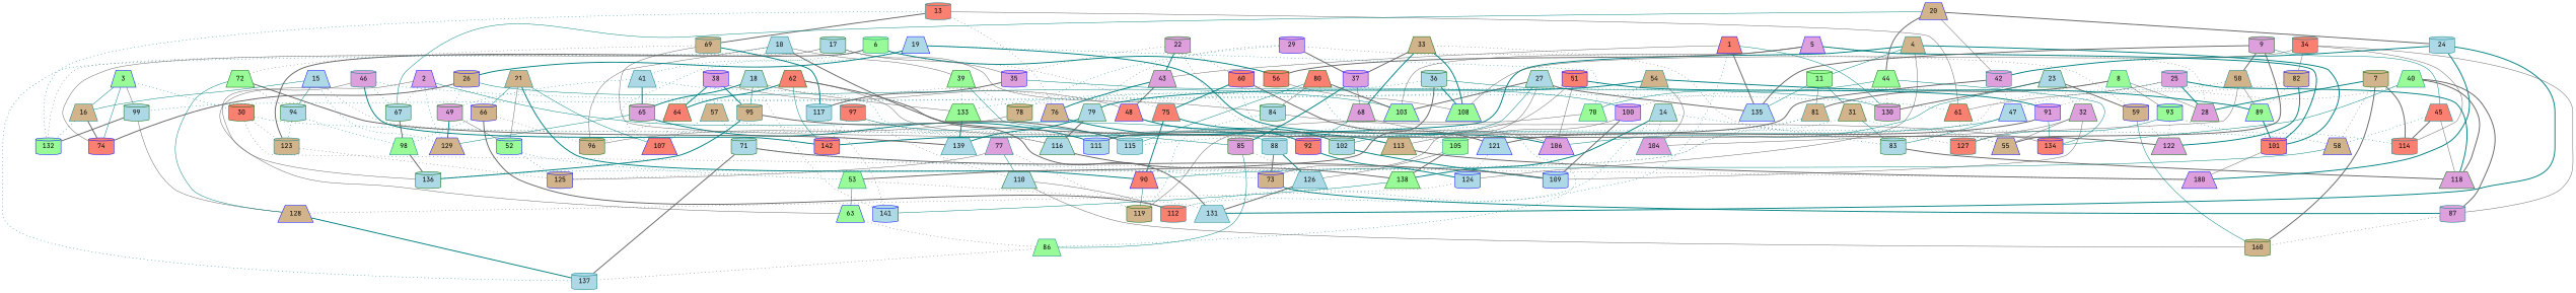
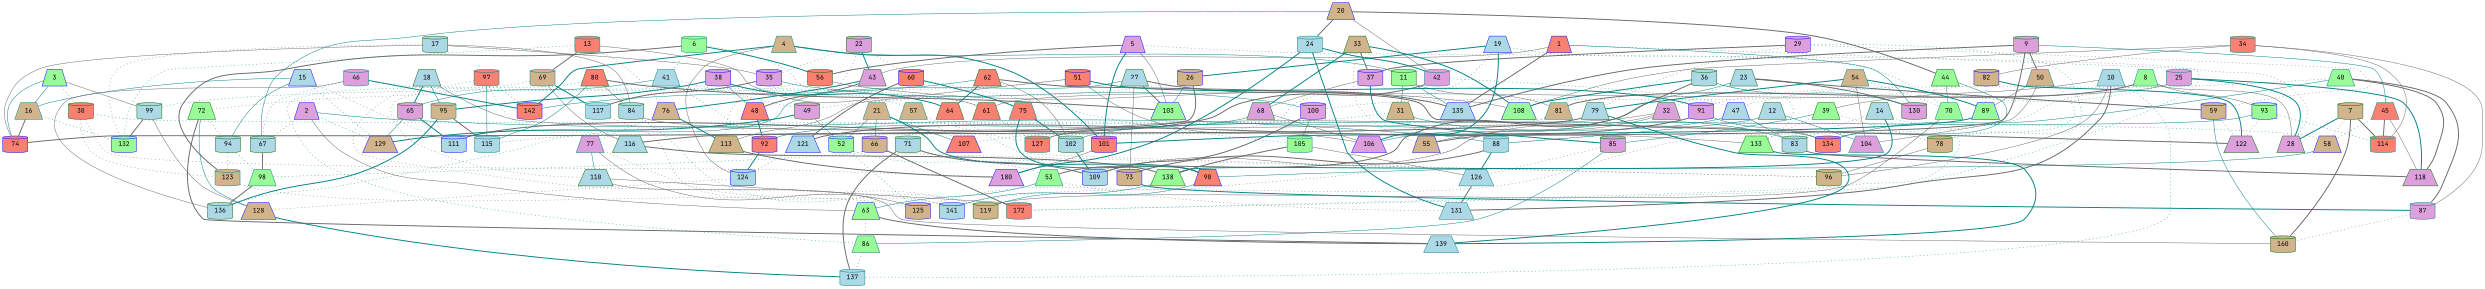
  graph {
    fontname="JetBrains Mono"
    node [color=blue fillcolor=lightblue fontname="JetBrains Mono" shape=trapezium style=filled]
    edge [color=gray40 fontname="JetBrains Mono" style=solid]
    1 [fillcolor=salmon]
    43 [color=darkgreen fillcolor=plum]
-   112 [color=teal fillcolor=salmon shape=cylinder]
+   112 [color=teal fillcolor=salmon shape=cylinder label=172]
    130 [color=darkgreen fillcolor=plum shape=cylinder]
    135
    76 [fillcolor=tan]
    48 [fillcolor=salmon]
    2 [fillcolor=plum]
    63 [fillcolor=palegreen]
    67 [color=darkgreen shape=cylinder]
    88 [color=teal shape=cylinder]
    129 [fillcolor=tan]
    86 [color=teal fillcolor=palegreen]
    139 [color=teal]
    98 [color=teal fillcolor=palegreen]
    73 [fillcolor=tan shape=cylinder]
    126 [color=teal]
    3 [fillcolor=palegreen]
    16 [color=teal fillcolor=tan]
    30 [color=darkgreen fillcolor=salmon shape=cylinder]
    74 [fillcolor=salmon shape=cylinder]
    99 [color=darkgreen shape=cylinder]
    132 [fillcolor=palegreen shape=cylinder]
    123 [color=teal fillcolor=tan shape=cylinder]
    58 [fillcolor=tan]
    n26 [fillcolor=plum label=180]
    128 [fillcolor=tan]
    4 [color=teal fillcolor=tan]
    11 [color=darkgreen fillcolor=palegreen shape=cylinder]
    101 [fillcolor=salmon shape=cylinder]
    124 [shape=cylinder]
    142 [fillcolor=salmon shape=cylinder]
    81 [color=teal fillcolor=tan]
    31 [color=darkgreen fillcolor=tan]
    5 [fillcolor=plum]
    28 [color=darkgreen fillcolor=plum]
    56 [color=darkgreen fillcolor=salmon shape=cylinder]
    103 [fillcolor=palegreen]
    108 [fillcolor=palegreen]
    117 [color=teal shape=cylinder]
    6 [color=teal fillcolor=palegreen shape=cylinder]
    41 [color=teal]
    75 [color=teal fillcolor=salmon]
    65 [color=darkgreen fillcolor=plum shape=cylinder]
    49 [color=darkgreen fillcolor=plum shape=cylinder]
    92 [fillcolor=salmon shape=cylinder]
    90 [fillcolor=salmon]
    102 [color=darkgreen shape=cylinder]
    125 [fillcolor=tan shape=cylinder]
    7 [color=darkgreen fillcolor=tan shape=cylinder]
    114 [color=teal fillcolor=salmon shape=cylinder]
    n52 [color=darkgreen fillcolor=tan label=160 shape=cylinder]
    8 [color=teal fillcolor=palegreen]
    93 [fillcolor=palegreen shape=cylinder]
    115 [color=teal shape=cylinder]
    127 [color=teal fillcolor=salmon shape=cylinder]
    122 [color=darkgreen fillcolor=plum]
    9 [color=darkgreen fillcolor=plum shape=cylinder]
    45 [color=teal fillcolor=salmon]
    50 [color=teal fillcolor=tan]
    55 [fillcolor=tan]
    118 [color=darkgreen fillcolor=plum]
    104 [color=teal fillcolor=plum]
    78 [color=darkgreen fillcolor=tan shape=cylinder]
    89 [fillcolor=palegreen]
    10 [color=teal]
    39 [color=darkgreen fillcolor=palegreen]
    96 [color=darkgreen fillcolor=tan shape=cylinder]
    131 [color=teal]
    137 [color=teal shape=cylinder]
    133 [color=darkgreen fillcolor=palegreen]
    85 [color=darkgreen fillcolor=plum shape=cylinder]
    83 [color=darkgreen shape=cylinder]
    136 [color=darkgreen shape=cylinder]
+   12 [color=darkgreen]
    141 [shape=cylinder]
    87 [color=teal fillcolor=plum shape=cylinder]
    13 [color=teal fillcolor=salmon shape=cylinder]
    61 [color=darkgreen fillcolor=salmon]
    69 [color=teal fillcolor=tan shape=cylinder]
    72 [color=darkgreen fillcolor=palegreen]
    116 [color=darkgreen]
    113 [color=darkgreen fillcolor=tan]
    77 [color=teal fillcolor=plum]
    14 [color=darkgreen]
    138 [color=darkgreen fillcolor=palegreen]
    15
    94 [color=darkgreen shape=cylinder]
    111 [shape=cylinder]
    17 [color=darkgreen shape=cylinder]
    35 [fillcolor=plum shape=cylinder]
    84 [color=darkgreen shape=cylinder]
    100 [fillcolor=plum shape=cylinder]
    134 [fillcolor=salmon shape=cylinder]
    119 [color=darkgreen fillcolor=tan shape=cylinder]
    18 [color=darkgreen]
    95 [color=teal fillcolor=tan shape=cylinder]
    26 [fillcolor=tan shape=cylinder]
    19
    70 [color=teal fillcolor=palegreen]
    106 [fillcolor=plum]
    107 [fillcolor=salmon]
    20 [fillcolor=tan]
    24 [color=teal shape=cylinder]
    42 [color=teal fillcolor=plum shape=cylinder]
    44 [color=darkgreen fillcolor=palegreen]
    47
    21 [color=teal fillcolor=tan]
    52 [fillcolor=palegreen shape=cylinder]
    66 [fillcolor=tan shape=cylinder]
    53 [color=teal fillcolor=palegreen]
    22 [color=darkgreen fillcolor=plum shape=cylinder]
    60 [fillcolor=salmon shape=cylinder]
    121
    105 [color=teal fillcolor=palegreen shape=cylinder]
    23 [color=darkgreen]
    32 [color=darkgreen fillcolor=plum]
    59 [fillcolor=tan shape=cylinder]
    109 [shape=cylinder]
    25 [color=teal fillcolor=plum shape=cylinder]
    27 [color=darkgreen]
    29 [fillcolor=plum shape=cylinder]
    37 [fillcolor=plum shape=cylinder]
    79 [color=darkgreen]
    68 [color=darkgreen fillcolor=plum]
    33 [color=darkgreen fillcolor=tan]
    34 [color=teal fillcolor=salmon shape=cylinder]
    82 [fillcolor=tan shape=cylinder]
    36 [color=darkgreen shape=cylinder]
    38 [fillcolor=plum shape=cylinder]
    57 [color=teal fillcolor=tan]
    64 [color=darkgreen fillcolor=salmon]
    71 [color=darkgreen shape=cylinder]
    40 [color=teal fillcolor=palegreen]
    91 [fillcolor=plum shape=cylinder]
    46 [color=teal fillcolor=plum shape=cylinder]
    51 [fillcolor=salmon shape=cylinder]
    54 [color=teal fillcolor=tan]
    62 [color=darkgreen fillcolor=salmon]
    110 [color=darkgreen]
    80 [color=darkgreen fillcolor=salmon]
    97 [color=teal fillcolor=salmon shape=cylinder]
    1 -- 43
    1 -- 112 [color=teal style=dotted]
    1 -- 130 [color=teal]
    1 -- 135 [style=bold]
    43 -- 76 [color=teal style=bold]
    43 -- 48 [style=bold]
    76 -- 113 [color=teal style=bold]
    76 -- 77 [color=teal style=dotted]
    48 -- 92 [color=teal style=bold]
    48 -- 121 [color=teal style=dotted]
    2 -- 63
    2 -- 67 [style=dotted]
    2 -- 88 [color=teal]
    2 -- 129 [color=teal style=dotted]
    63 -- 86 [style=dotted]
+   63 -- 139 [style=bold]
    67 -- 98 [style=bold]
    88 -- 73 [style=bold]
    88 -- 126 [color=teal style=bold]
    86 -- 137 [style=dotted]
    98 -- 136 [style=bold]
    73 -- 87 [color=teal style=bold]
    126 -- 131 [style=bold]
    3 -- 16 [color=teal]
    3 -- 30 [color=teal style=dotted]
    3 -- 74 [color=teal]
    3 -- 99
    16 -- 74 [style=bold]
    16 -- 132 [color=teal style=dotted]
    30 -- 123 [style=dotted]
    30 -- 58 [color=teal style=dotted]
    30 -- n26 [style=dotted]
    99 -- 132 [style=bold]
    99 -- 128
    123 -- 125 [style=dotted]
    58 -- 90 [color=teal]
    128 -- 137 [color=teal style=bold]
    4 -- 11 [color=teal]
    4 -- 101 [color=teal style=bold]
    4 -- 124
    4 -- 142 [color=teal style=bold]
    11 -- 135 [color=teal]
    11 -- 81
    11 -- 31 [color=teal]
    101 -- n26
    124 -- 128 [style=dotted]
    81 -- 125 [style=dotted]
    81 -- 115 [color=teal style=dotted]
    31 -- 55 [color=teal style=dotted]
    31 -- 83 [color=teal]
    31 -- 136 [color=teal style=dotted]
    5 -- 101 [color=teal style=bold]
    5 -- 28 [style=dotted]
    5 -- 56 [style=bold]
    5 -- 103
    56 -- 108
    56 -- 117 [style=dotted]
    117 -- 141 [style=dotted]
    6 -- 123 [style=bold]
    6 -- 56 [color=teal style=bold]
    6 -- 41 [color=teal style=dotted]
    6 -- 75 [style=dotted]
-   41 -- 65 [color=teal style=bold]
+   41 -- 65 [color=teal]
    41 -- 49 [color=teal style=dotted]
    41 -- 92 [color=teal style=dotted]
    75 -- 90 [color=teal style=bold]
    75 -- 102 [color=teal style=bold]
    65 -- 129 [color=teal]
    65 -- 111 [color=teal style=bold]
    49 -- 129 [color=teal style=bold]
    49 -- 52
    92 -- 124 [color=teal style=bold]
    90 -- 119 [color=teal]
    102 -- 109 [color=teal style=bold]
    7 -- 58 [style=dotted]
    7 -- 28 [color=teal style=bold]
    7 -- 114 [style=bold]
    7 -- n52 [style=bold]
    8 -- 88 [style=dotted]
    8 -- 81 [style=bold]
    8 -- 28
    8 -- 93
    93 -- 114 [color=teal style=dotted]
    93 -- 127 [color=teal]
    93 -- 122 [style=dotted]
    9 -- 135 [style=bold]
    9 -- 45 [color=teal]
    9 -- 50 [style=bold]
    9 -- 55 [style=bold]
    45 -- 58 [color=teal style=dotted]
    45 -- 114 [style=bold]
    45 -- 118
    50 -- 104
    50 -- 78 [color=teal style=dotted]
    50 -- 89
    78 -- 96
    89 -- 101 [color=teal style=bold]
    10 -- 39
    10 -- 96
    10 -- 131 [style=bold]
    10 -- 137 [color=teal style=dotted]
    39 -- 78 [style=dotted]
    39 -- 133 [color=teal style=dotted]
    39 -- 85 [color=teal]
    133 -- 139 [color=teal style=bold]
    85 -- 86 [color=teal]
    85 -- 126 [style=dotted]
    83 -- 118 [style=bold]
+   12 -- 88 [color=teal]
+   12 -- 104 [color=teal]
+   12 -- 141 [style=dotted]
    87 -- n52 [style=dotted]
    13 -- 76 [style=dotted]
    13 -- 132 [color=teal style=dotted]
    13 -- 61
    13 -- 69 [style=bold]
    61 -- 127 [style=dotted]
    69 -- 117 [color=teal style=bold]
    69 -- 72 [style=dotted]
    69 -- 116
    72 -- 139 [style=bold]
    72 -- 128 [color=teal]
    72 -- 94 [style=dotted]
    116 -- 138 [style=bold]
    113 -- n26 [style=bold]
    77 -- 125
    77 -- 119 [style=dotted]
    77 -- 110 [color=teal]
    14 -- 112 [color=teal style=dotted]
    14 -- 104 [color=teal style=dotted]
    14 -- 83 [color=teal style=dotted]
    14 -- 138 [color=teal style=bold]
    138 -- 141 [color=teal]
    15 -- 129 [color=teal style=dotted]
    15 -- 16 [color=teal]
    15 -- 94 [color=teal]
    15 -- 111 [style=dotted]
    94 -- 98 [color=teal style=dotted]
    94 -- 123 [color=teal style=dotted]
    17 -- 74
    17 -- 132 [style=dotted]
    17 -- 35
    17 -- 84
    35 -- 117 [style=bold]
    35 -- 100 [color=teal]
    84 -- 134
    84 -- 119 [color=teal style=dotted]
    100 -- 105
    100 -- 109 [style=bold]
    18 -- 65 [color=teal style=bold]
    18 -- 133
    18 -- 141 [style=dotted]
    18 -- 95 [color=teal]
    95 -- 115 [style=bold]
    95 -- 136 [color=teal style=bold]
    26 -- 74 [style=bold]
    26 -- 103 [color=teal]
    26 -- 49 [style=dotted]
    19 -- 26 [color=teal style=bold]
    19 -- 70 [color=teal style=dotted]
    19 -- 106 [color=teal style=bold]
    19 -- 107 [color=teal style=dotted]
    70 -- 119
    20 -- 67 [color=teal]
    20 -- 24 [style=bold]
    20 -- 42
    20 -- 44 [style=bold]
    24 -- n26 [color=teal style=bold]
    24 -- 131 [color=teal style=bold]
    24 -- 42 [color=teal style=bold]
    42 -- 111 [style=bold]
    42 -- 47 [color=teal style=dotted]
    44 -- 130 [style=dotted]
    44 -- 134 [color=teal]
    44 -- 70 [color=teal]
    47 -- 102 [color=teal]
    47 -- 83 [color=teal]
    21 -- 90 [color=teal style=bold]
    21 -- 107 [color=teal]
    21 -- 52
    21 -- 66 [color=teal]
    52 -- 125 [color=teal style=dotted]
    52 -- 53 [color=teal style=dotted]
    66 -- 112 [style=bold]
    66 -- 98 [color=teal style=dotted]
    66 -- 96 [style=dotted]
    53 -- 63 [color=teal]
    53 -- 131 [style=dotted]
    22 -- 43 [color=teal style=bold]
    22 -- 113 [style=dotted]
    22 -- 35 [style=dotted]
    22 -- 60 [style=dotted]
    60 -- 75 [color=teal style=bold]
    60 -- 121 [style=bold]
    60 -- 105 [color=teal style=dotted]
    121 -- 124 [style=dotted]
    105 -- 126
    105 -- 138 [style=bold]
    23 -- 130 [style=bold]
    23 -- 106 [color=teal]
    23 -- 32 [color=teal style=dotted]
    23 -- 59 [style=bold]
    32 -- 127
    32 -- 55
    32 -- 109
    59 -- n52 [color=teal]
    59 -- 122 [style=dotted]
    25 -- 28 [color=teal style=bold]
    25 -- 118 [color=teal style=bold]
    25 -- 61
    25 -- 47 [color=teal style=dotted]
    27 -- 135 [style=bold]
    27 -- 73
    27 -- 103 [style=bold]
    27 -- 111 [color=teal]
    29 -- 78 [color=teal style=dotted]
    29 -- 59 [style=dotted]
    29 -- 37 [style=bold]
    29 -- 79 [style=dotted]
    37 -- 85 [color=teal style=bold]
    37 -- 68
    79 -- 139 [color=teal style=bold]
    79 -- 116 [style=bold]
    68 -- 92 [color=teal]
    68 -- 106
    33 -- 108 [color=teal style=bold]
    33 -- 55 [style=dotted]
    33 -- 37 [style=bold]
    33 -- 68 [color=teal style=bold]
    34 -- 108
    34 -- 114
    34 -- 87
    34 -- 82
    82 -- 122 [color=teal style=bold]
    82 -- 89 [style=dotted]
    82 -- 100 [style=dotted]
    36 -- 130 [color=teal]
    36 -- 108 [color=teal style=bold]
    36 -- 133 [color=teal style=dotted]
    36 -- 53 [style=bold]
    38 -- 48
    38 -- 95 [color=teal style=bold]
    38 -- 57 [color=teal style=dotted]
    38 -- 64 [color=teal style=bold]
    57 -- 127 [style=dotted]
    57 -- 107 [color=teal style=dotted]
    57 -- 71 [style=dotted]
    64 -- 96 [style=dotted]
    64 -- 107 [color=teal style=dotted]
    71 -- 73 [color=teal style=dotted]
    71 -- 137 [style=bold]
    71 -- 109 [style=bold]
    40 -- 118 [style=bold]
    40 -- 87 [style=bold]
    40 -- 134 [color=teal]
    40 -- 91 [style=dotted]
    91 -- 134 [color=teal]
    91 -- 121 [style=bold]
    46 -- 67 [color=teal style=dotted]
    46 -- 142 [color=teal style=bold]
    46 -- 136
    46 -- 61 [color=teal style=dotted]
    51 -- 99 [color=teal style=dotted]
    51 -- 113
    51 -- 106
    51 -- 91 [color=teal style=bold]
    54 -- 104
    54 -- 89 [color=teal style=bold]
    54 -- 70 [color=teal style=dotted]
    54 -- 79 [color=teal style=bold]
    62 -- 142 [color=teal]
    62 -- 102
    62 -- 122 [style=bold]
    62 -- 64 [color=teal style=bold]
    110 -- 112
    110 -- n52
    80 -- 86 [color=teal style=dotted]
    80 -- 103 [style=bold]
    80 -- 115 [color=teal]
    80 -- 84
    97 -- 142 [color=teal style=dotted]
    97 -- 115 [color=teal]
    97 -- 116 [style=dotted]
    97 -- 110 [style=dotted]
  }
